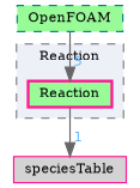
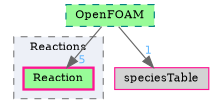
  digraph {
    compound=true
    fontname="DejaVu Serif"
    node [color=deeppink fillcolor=palegreen fontname="DejaVu Serif" fontsize=10 shape=box]
    edge [color=gray40 fontcolor=steelblue1 fontname="DejaVu Serif" fontsize=10 labeldistance=1.5 labelfontname=Helvetica labelfontsize=10]
    n1 [height=0.2 label=Reaction style="filled,bold" width=0.4]
    n2 [fillcolor=lightgrey height=0.2 label=speciesTable style=filled width=0.4]
    n3 [color=teal height=0.2 label=OpenFOAM style="filled,dashed" width=0.4]
    subgraph cluster_1 {
      bgcolor="#edf0f7"
      fontsize=10
-     label=Reaction
+     label=Reactions
      pencolor=grey50
      style="filled,dashed"
      n1
    }
-   n1 -> n2 [headlabel=1]
+   n3 -> n2 [headlabel=1]
    n3 -> n1 [headlabel=5]
  }
